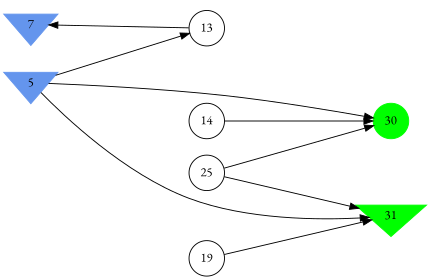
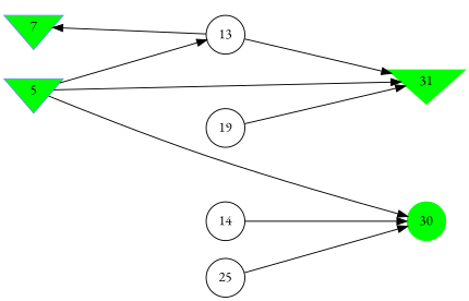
  digraph {
    fontname="EB Garamond"
    rankdir=LR
    ranksep=2.0
    node [color=black fontname="EB Garamond" shape=circle]
    edge [fontname="EB Garamond"]
-   5 [color=cornflowerblue shape=invtriangle style=filled]
-   7 [color=cornflowerblue shape=invtriangle style=filled]
+   5 [color=cornflowerblue shape=invtriangle style=filled fillcolor=green]
+   7 [color=cornflowerblue shape=invtriangle style=filled fillcolor=green]
    13
    14
    19
    n6 [label=25]
    30 [color=green style=filled]
    31 [color=green shape=invtriangle style=filled]
    subgraph sub_1 {
      rank=same
      5
      7
    }
    subgraph sub_2 {
      rank=same
      13
      14
      19
      n6
    }
    subgraph sub_3 {
      rank=same
      30
      31
    }
    5 -> 13
    5 -> 30
    5 -> 31
    13 -> 7
-   n6 -> 31
+   13 -> 31
    14 -> 30
    19 -> 31
    n6 -> 30
  }
